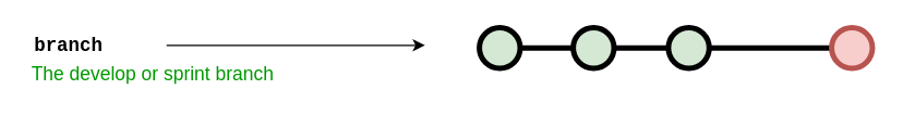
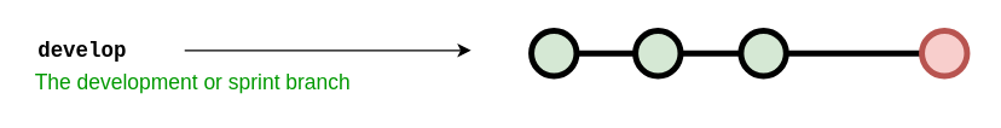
  <mxCell id="0" />
  <mxCell id="1" parent="0" />
  <mxCell id="2" value="" style="edgeStyle=orthogonalEdgeStyle;rounded=0;orthogonalLoop=1;jettySize=auto;html=1;endArrow=none;endFill=0;strokeWidth=4;" edge="1" parent="1" source="3" target="5"><mxGeometry relative="1" as="geometry" /></mxCell>
  <mxCell id="3" value="" style="verticalLabelPosition=bottom;verticalAlign=top;html=1;strokeWidth=4;shape=mxgraph.flowchart.on-page_reference;plain-purple;gradientColor=none;strokeColor=#000000;fillColor=#D5E8D4;" vertex="1" parent="1"><mxGeometry x="351" y="20" width="30" height="30" as="geometry" /></mxCell>
  <mxCell id="4" value="" style="edgeStyle=orthogonalEdgeStyle;curved=1;rounded=0;orthogonalLoop=1;jettySize=auto;html=1;endArrow=none;endFill=0;strokeWidth=4;" edge="1" parent="1" source="5" target="7"><mxGeometry relative="1" as="geometry" /></mxCell>
  <mxCell id="5" value="" style="verticalLabelPosition=bottom;verticalAlign=top;html=1;strokeWidth=4;shape=mxgraph.flowchart.on-page_reference;plain-purple;gradientColor=none;strokeColor=#000000;fillColor=#D5E8D4;" vertex="1" parent="1"><mxGeometry x="420" y="20" width="30" height="30" as="geometry" /></mxCell>
  <mxCell id="6" value="" style="edgeStyle=orthogonalEdgeStyle;curved=1;rounded=0;orthogonalLoop=1;jettySize=auto;html=1;endArrow=none;endFill=0;strokeWidth=4;fontFamily=Courier New;fontColor=#009900;" edge="1" parent="1" source="7" target="8"><mxGeometry relative="1" as="geometry" /></mxCell>
  <mxCell id="7" value="" style="verticalLabelPosition=bottom;verticalAlign=top;html=1;strokeWidth=4;shape=mxgraph.flowchart.on-page_reference;plain-purple;gradientColor=none;strokeColor=#000000;fillColor=#D5E8D4;" vertex="1" parent="1"><mxGeometry x="490" y="20" width="30" height="30" as="geometry" /></mxCell>
  <mxCell id="8" value="" style="verticalLabelPosition=bottom;verticalAlign=top;html=1;strokeWidth=4;shape=mxgraph.flowchart.on-page_reference;strokeColor=#b85450;fillColor=#f8cecc;" vertex="1" parent="1"><mxGeometry x="610" y="20" width="30" height="30" as="geometry" /></mxCell>
- <mxCell id="9" value="branch" style="text;html=1;strokeColor=none;fillColor=none;align=left;verticalAlign=middle;whiteSpace=wrap;overflow=hidden;fontSize=14;fontStyle=1;fontFamily=Courier New;" vertex="1" parent="1"><mxGeometry x="22" y="23" width="91" height="20" as="geometry" /></mxCell>
- <mxCell id="10" value="The develop or sprint branch" style="text;html=1;strokeColor=none;fillColor=none;align=left;verticalAlign=middle;whiteSpace=wrap;overflow=hidden;fontSize=14;fontStyle=0;fontColor=#009900;" vertex="1" parent="1"><mxGeometry x="20" y="43" width="240" height="20" as="geometry" /></mxCell>
+ <mxCell id="9" value="develop" style="text;html=1;strokeColor=none;fillColor=none;align=left;verticalAlign=middle;whiteSpace=wrap;overflow=hidden;fontSize=14;fontStyle=1;fontFamily=Courier New;" vertex="1" parent="1"><mxGeometry x="22" y="23" width="91" height="20" as="geometry" /></mxCell>
+ <mxCell id="10" value="The development or sprint branch" style="text;html=1;strokeColor=none;fillColor=none;align=left;verticalAlign=middle;whiteSpace=wrap;overflow=hidden;fontSize=14;fontStyle=0;fontColor=#009900;" vertex="1" parent="1"><mxGeometry x="20" y="43" width="240" height="20" as="geometry" /></mxCell>
  <mxCell id="11" value="" style="endArrow=classic;html=1;strokeWidth=1;fontFamily=Courier New;fontColor=#009900;" edge="1" parent="1"><mxGeometry width="50" height="50" relative="1" as="geometry"><mxPoint x="121" y="33" as="sourcePoint" /><mxPoint x="311" y="33" as="targetPoint" /></mxGeometry></mxCell>
